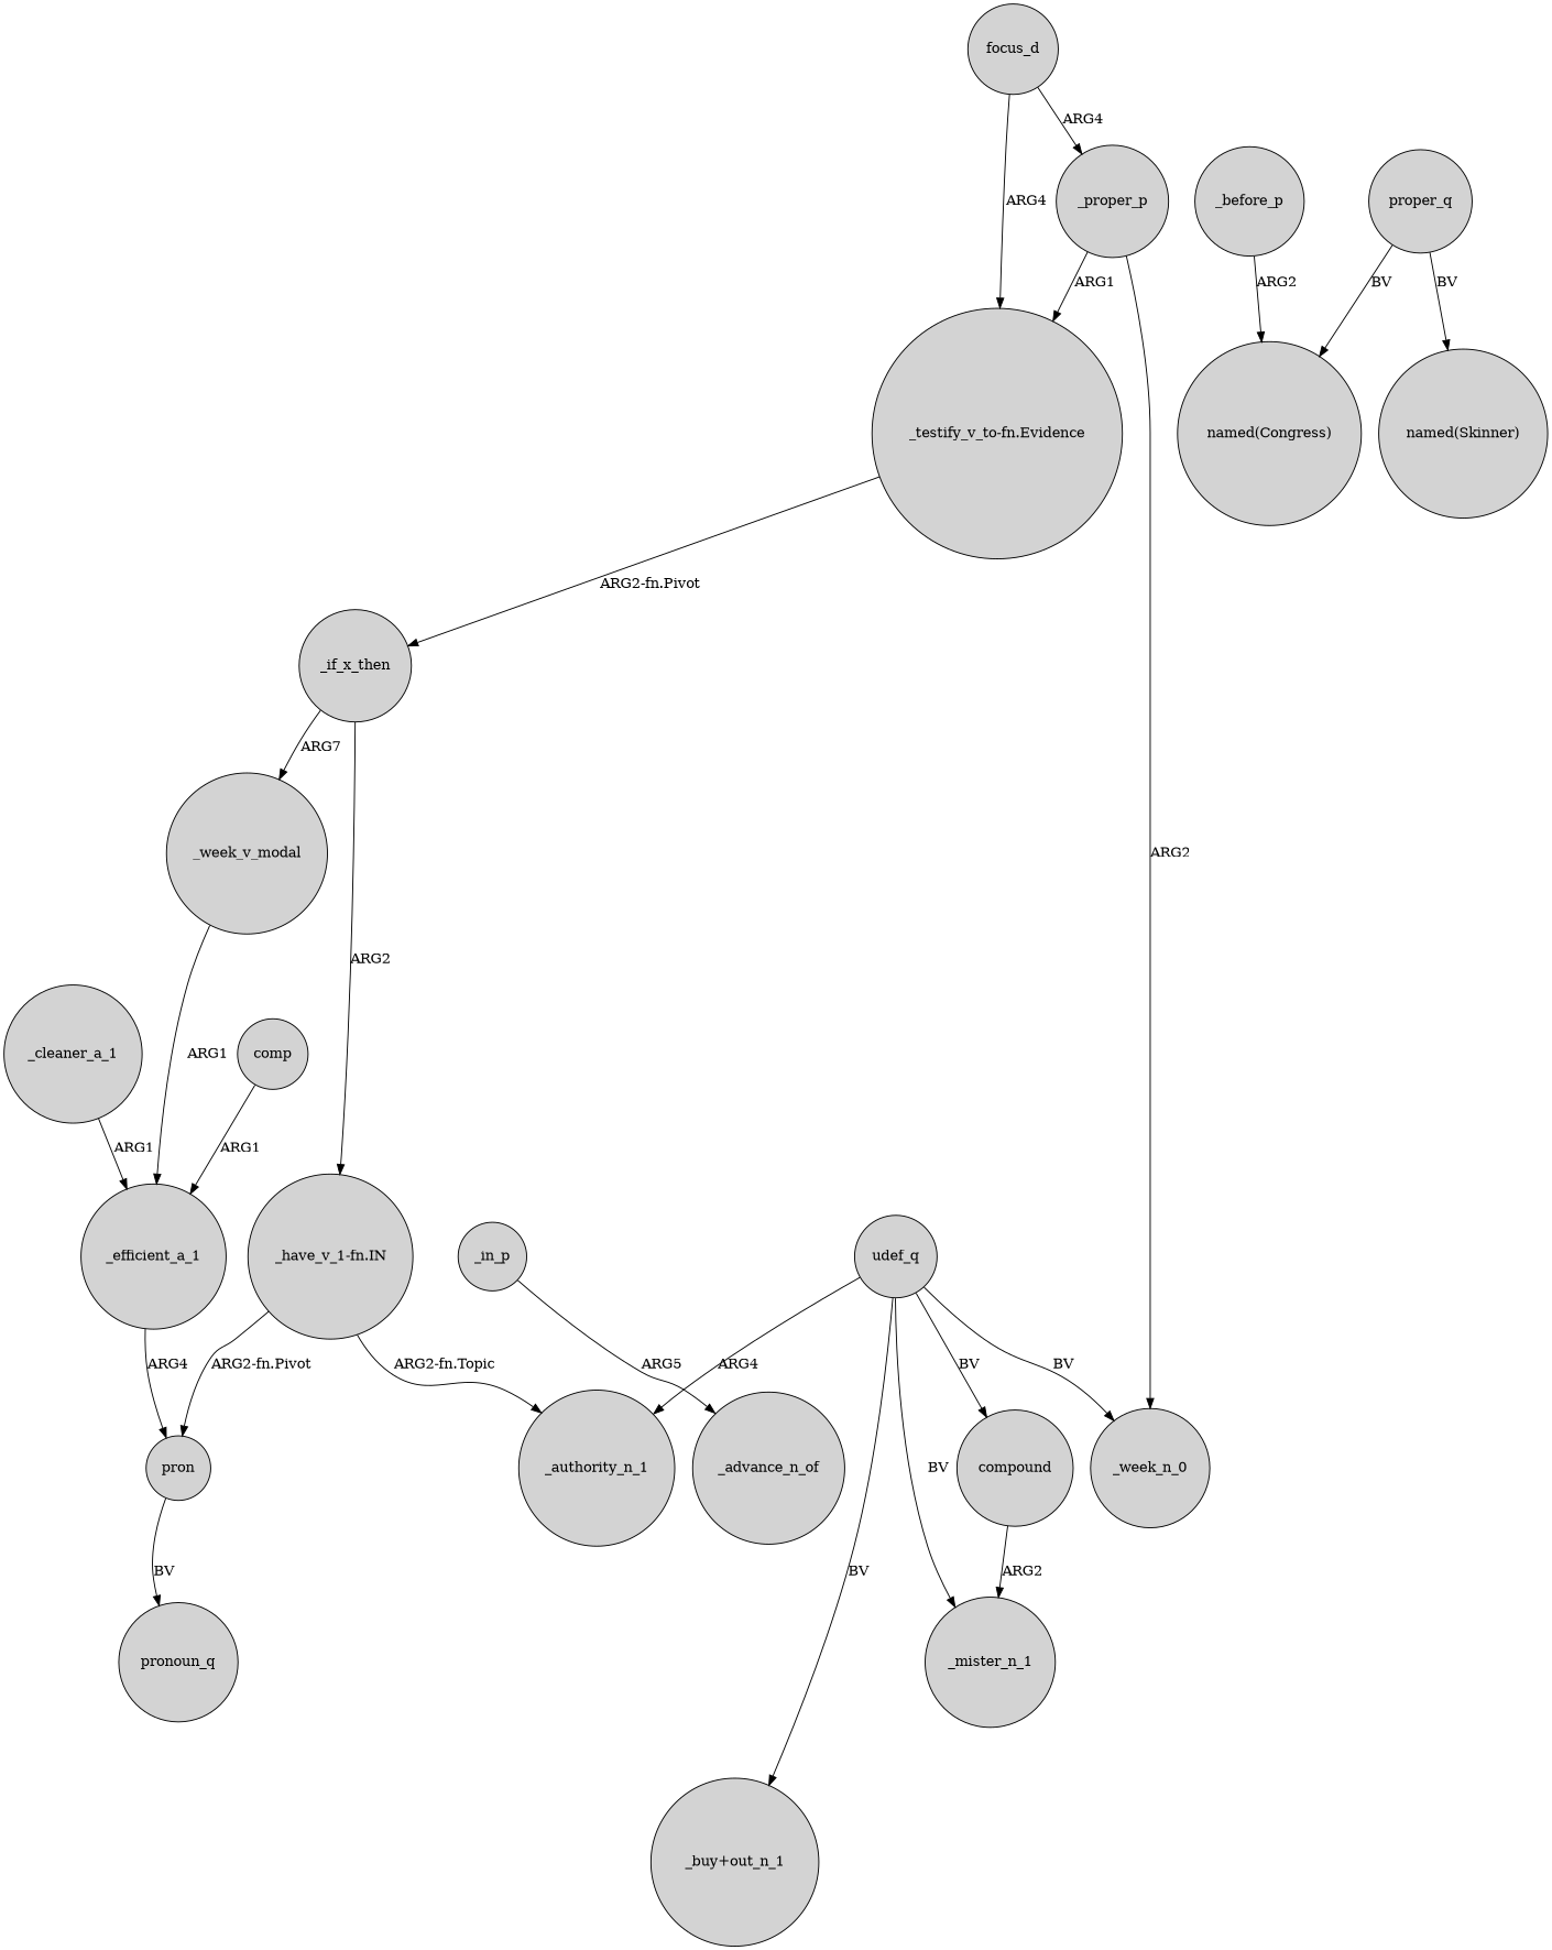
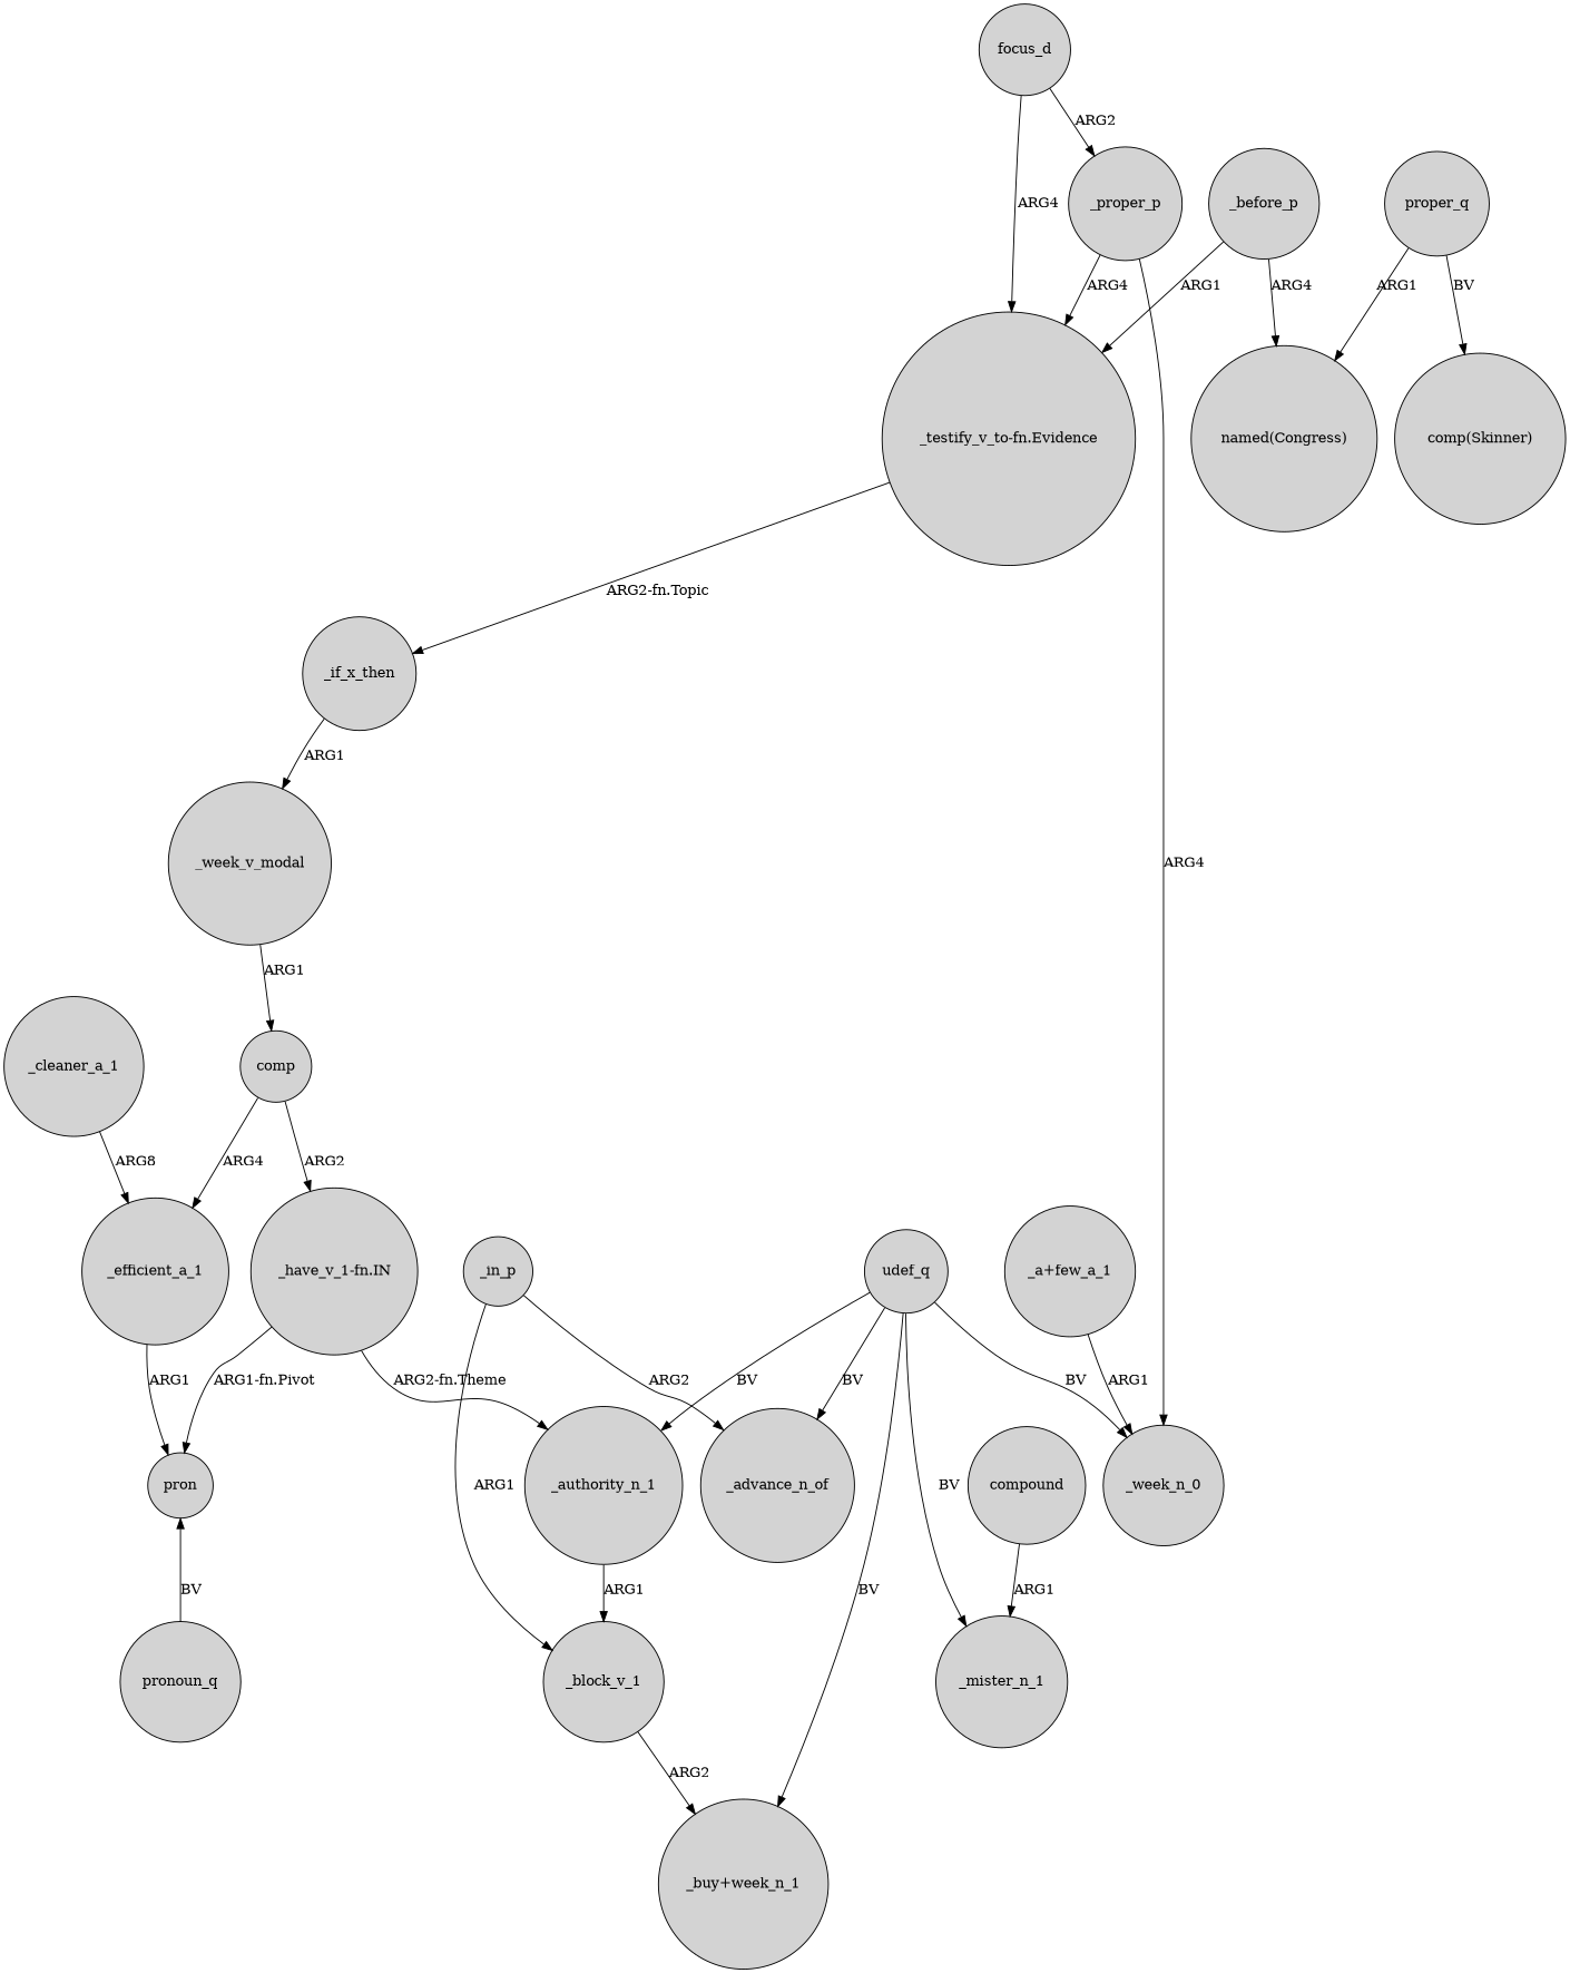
  digraph {
    node [shape=circle style=filled]
    _efficient_a_1
    pron
    compound
    _mister_n_1
    udef_q
    _advance_n_of
    _authority_n_1
-   "_buy+out_n_1"
+   "_buy+out_n_1" [label="_buy+week_n_1"]
    n9 [label=_week_n_0]
+   _block_v_1
    _before_p
    "named(Congress)"
    "_testify_v_to-fn.Evidence"
    _if_x_then
    comp
    "_have_v_1-fn.IN"
    n17 [label=_week_v_modal]
    proper_q
-   "named(Skinner)"
+   "named(Skinner)" [label="comp(Skinner)"]
    pronoun_q
+   "_a+few_a_1"
    _in_p
    n23 [label=_proper_p]
    focus_d
    _cleaner_a_1
-   _efficient_a_1 -> pron [label=ARG4]
-   compound -> _mister_n_1 [label=ARG2]
+   _efficient_a_1 -> pron [label=ARG1]
+   compound -> _mister_n_1 [label=ARG1]
    udef_q -> _mister_n_1 [label=BV]
-   udef_q -> compound [label=BV]
-   udef_q -> _authority_n_1 [label=ARG4]
+   udef_q -> _advance_n_of [label=BV]
+   udef_q -> _authority_n_1 [label=BV]
    udef_q -> "_buy+out_n_1" [label=BV]
    udef_q -> n9 [label=BV]
-   _before_p -> "named(Congress)" [label=ARG2]
-   "_testify_v_to-fn.Evidence" -> _if_x_then [label="ARG2-fn.Pivot"]
-   _if_x_then -> "_have_v_1-fn.IN" [label=ARG2]
-   _if_x_then -> n17 [label=ARG7]
-   comp -> _efficient_a_1 [label=ARG1]
-   "_have_v_1-fn.IN" -> pron [label="ARG2-fn.Pivot"]
-   "_have_v_1-fn.IN" -> _authority_n_1 [label="ARG2-fn.Topic"]
-   n17 -> _efficient_a_1 [label=ARG1]
-   proper_q -> "named(Congress)" [label=BV]
+   _authority_n_1 -> _block_v_1 [label=ARG1]
+   _block_v_1 -> "_buy+out_n_1" [label=ARG2]
+   _before_p -> "named(Congress)" [label=ARG4]
+   _before_p -> "_testify_v_to-fn.Evidence" [label=ARG1]
+   "_testify_v_to-fn.Evidence" -> _if_x_then [label="ARG2-fn.Topic"]
+   comp -> "_have_v_1-fn.IN" [label=ARG2]
+   _if_x_then -> n17 [label=ARG1]
+   comp -> _efficient_a_1 [label=ARG4]
+   "_have_v_1-fn.IN" -> pron [label="ARG1-fn.Pivot"]
+   "_have_v_1-fn.IN" -> _authority_n_1 [label="ARG2-fn.Theme"]
+   n17 -> comp [label=ARG1]
+   proper_q -> "named(Congress)" [label=ARG1]
    proper_q -> "named(Skinner)" [label=BV]
-   pron -> pronoun_q [label=BV]
-   _in_p -> _advance_n_of [label=ARG5]
-   n23 -> n9 [label=ARG2]
-   n23 -> "_testify_v_to-fn.Evidence" [label=ARG1]
+   pronoun_q -> pron [label=BV]
+   "_a+few_a_1" -> n9 [label=ARG1]
+   _in_p -> _advance_n_of [label=ARG2]
+   _in_p -> _block_v_1 [label=ARG1]
+   n23 -> n9 [label=ARG4]
+   n23 -> "_testify_v_to-fn.Evidence" [label=ARG4]
    focus_d -> "_testify_v_to-fn.Evidence" [label=ARG4]
-   focus_d -> n23 [label=ARG4]
-   _cleaner_a_1 -> _efficient_a_1 [label=ARG1]
+   focus_d -> n23 [label=ARG2]
+   _cleaner_a_1 -> _efficient_a_1 [label=ARG8]
  }
